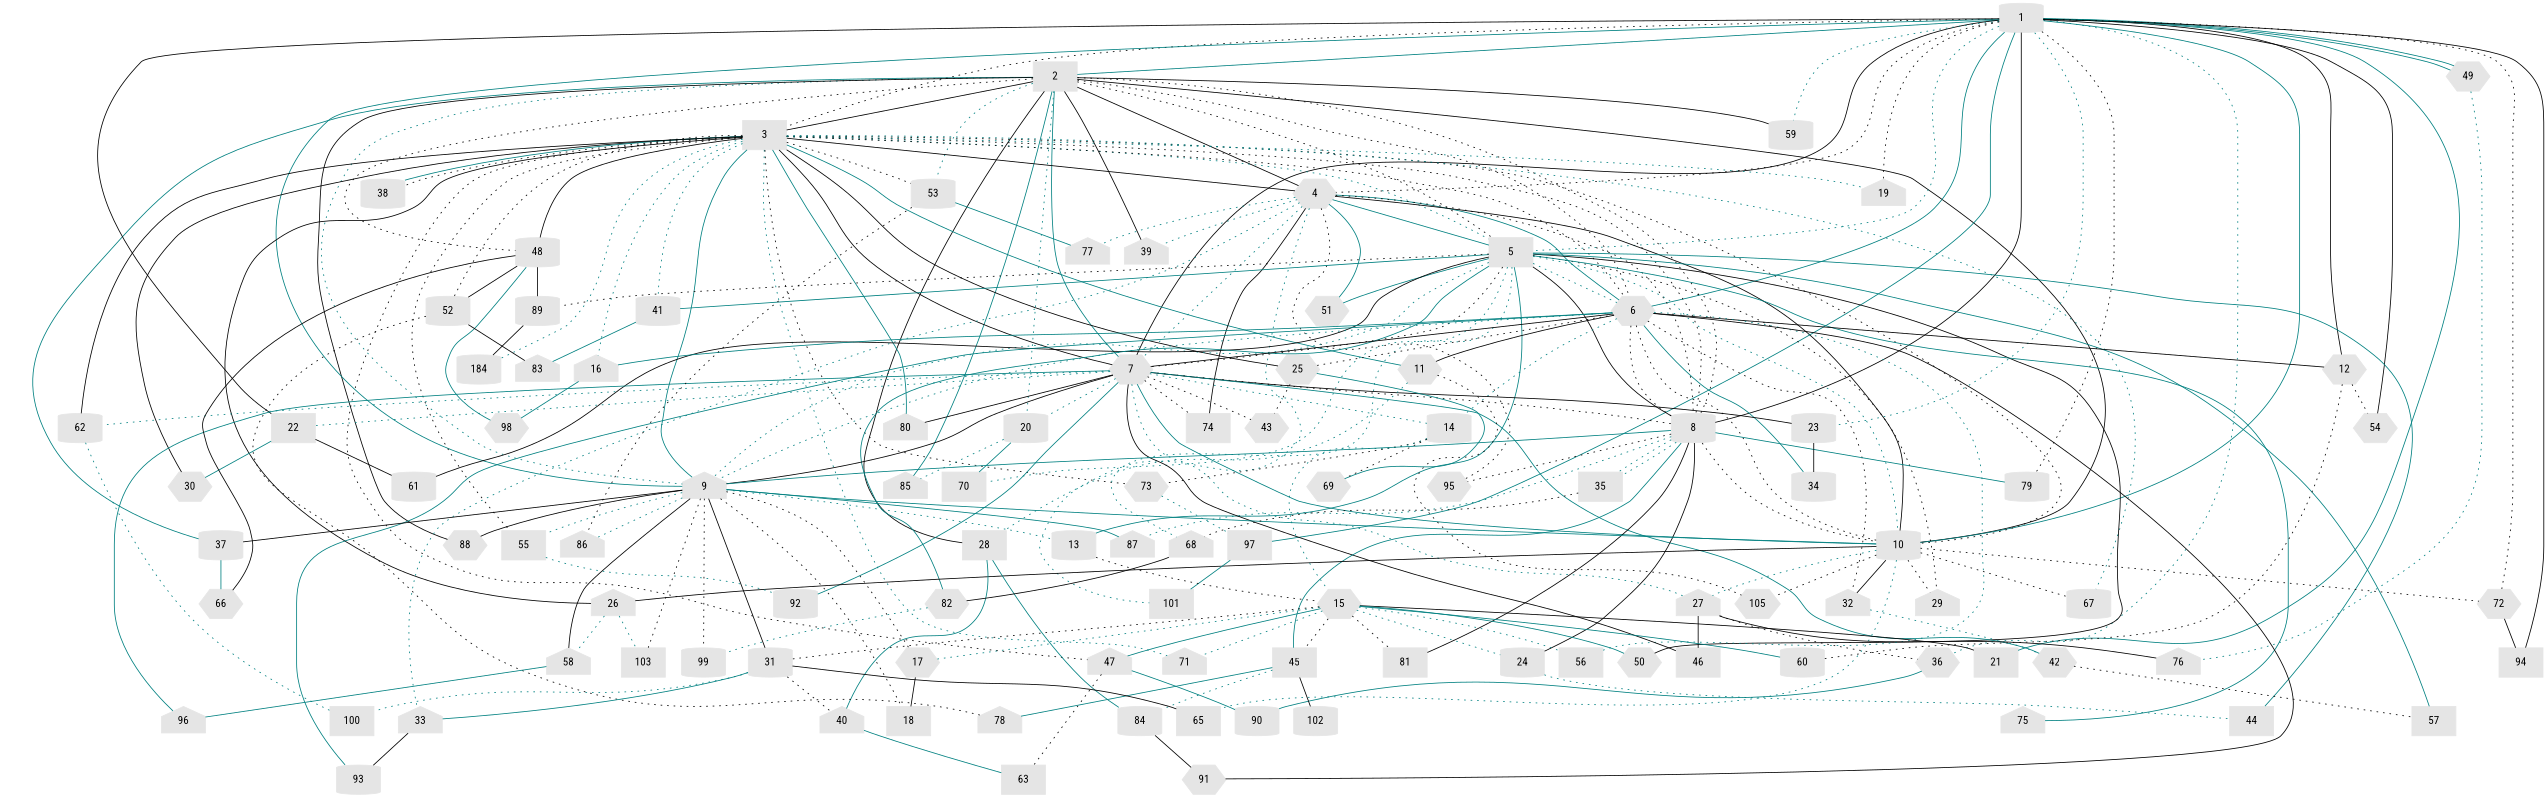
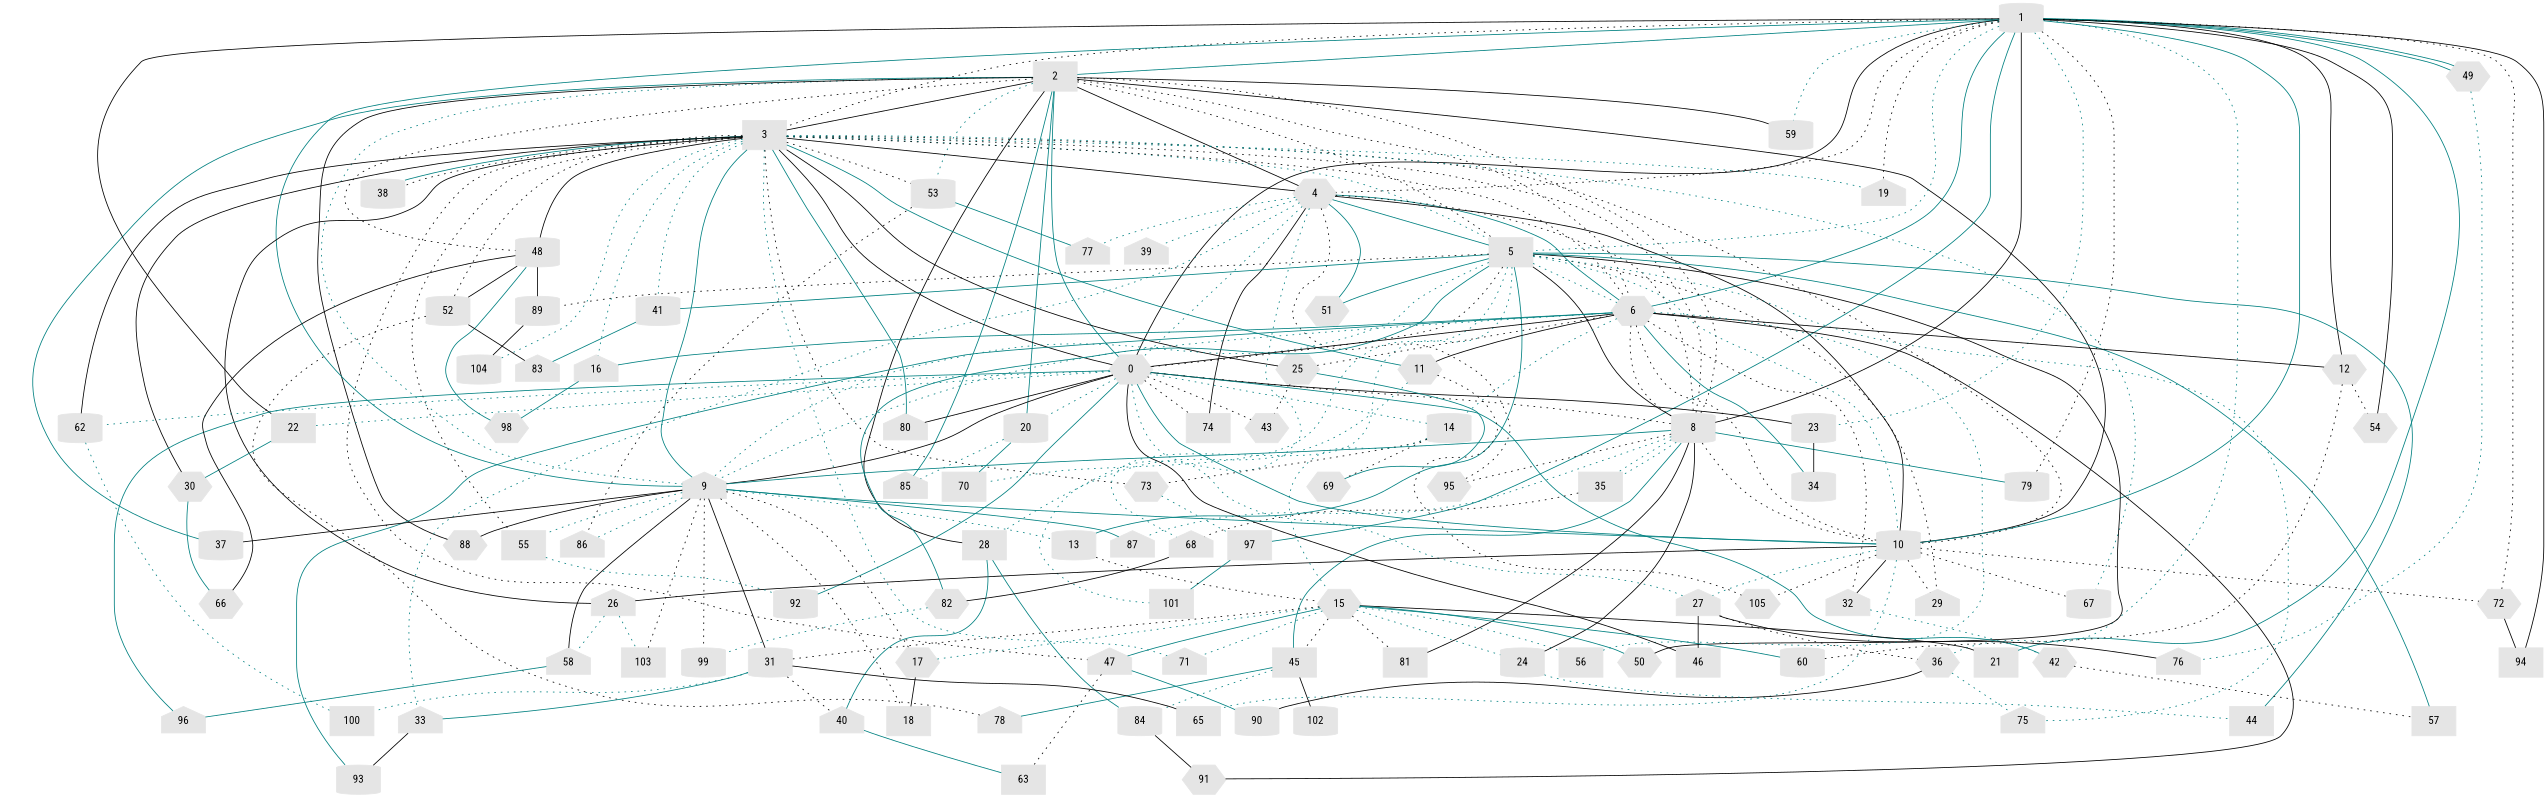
  graph {
    fontname="Roboto Condensed"
    node [color=gray90 fontname="Roboto Condensed" shape=cylinder style=filled]
    edge [color=teal fontname="Roboto Condensed" style=dotted]
    2 [shape=box]
    1
    3 [shape=box]
    4 [shape=hexagon]
    5 [shape=box]
    6 [shape=hexagon]
-   7 [shape=hexagon]
+   7 [shape=hexagon label=0]
    8
    9 [shape=house]
    10
    12 [shape=hexagon]
    19 [shape=house]
    21 [shape=box]
    22 [shape=box]
    23
    36 [shape=hexagon]
    49 [shape=hexagon]
    54 [shape=hexagon]
    59
    72 [shape=hexagon]
    79
    94 [shape=box]
    97 [shape=box]
    20
    28 [shape=box]
    37
    39 [shape=house]
    48
    53
    85 [shape=house]
    88 [shape=hexagon]
    11 [shape=hexagon]
    16 [shape=house]
    25 [shape=hexagon]
    26 [shape=house]
    30 [shape=hexagon]
    38
    41
    47 [shape=house]
    52
    55 [shape=box]
    62
    67
    71 [shape=house]
    73 [shape=hexagon]
    80 [shape=house]
-   104 [label=184]
+   104
    33 [shape=house]
    51 [shape=hexagon]
    74 [shape=box]
    77 [shape=house]
    95 [shape=hexagon]
    101 [shape=box]
    13
    29 [shape=house]
    44 [shape=box]
    50 [shape=hexagon]
    57 [shape=box]
-   61
    68 [shape=house]
    70 [shape=box]
    75 [shape=house]
    82 [shape=hexagon]
    89
    14
    32 [shape=house]
    34
    56 [shape=box]
    91 [shape=hexagon]
    93
    27 [shape=house]
    42 [shape=hexagon]
    43 [shape=hexagon]
    46 [shape=box]
    92
    96 [shape=house]
    24
    35 [shape=box]
    45 [shape=box]
    81 [shape=box]
    87 [shape=house]
    17 [shape=hexagon]
    18 [shape=box]
    31
    58 [shape=house]
    86 [shape=house]
    99
    103 [shape=box]
    65 [shape=box]
    105 [shape=hexagon]
    60
    90
    76 [shape=house]
    40 [shape=house]
    84
    66 [shape=hexagon]
    98 [shape=hexagon]
    69 [shape=hexagon]
    83 [shape=house]
    63 [shape=box]
    78 [shape=house]
    100 [shape=box]
    15 [shape=hexagon]
    102
    2 -- 3 [color=black style=solid]
    2 -- 4 [color=black style=solid]
    2 -- 5 [color=black]
    2 -- 6 [color=black]
    2 -- 7 [style=solid]
    2 -- 8 [color=black]
    2 -- 9
    2 -- 10 [color=black style=solid]
    2 -- 59 [color=black style=solid]
-   2 -- 20
+   2 -- 20 [style=solid]
    2 -- 28 [color=black style=solid]
    2 -- 37 [style=solid]
-   2 -- 39 [color=black style=solid]
    2 -- 48 [color=black]
    2 -- 53
    2 -- 85 [style=solid]
    2 -- 88 [color=black style=solid]
    1 -- 2 [style=solid]
    1 -- 3 [color=black]
    1 -- 4 [color=black]
    1 -- 5
    1 -- 6 [style=solid]
    1 -- 7 [color=black style=solid]
    1 -- 8 [color=black style=solid]
    1 -- 9 [style=solid]
    1 -- 10 [style=solid]
    1 -- 12 [color=black style=solid]
    1 -- 19 [color=black]
    1 -- 21 [style=solid]
    1 -- 22 [color=black style=solid]
    1 -- 23
    1 -- 36
    1 -- 49 [style=solid]
    1 -- 49 [style=solid]
    1 -- 54 [color=black style=solid]
    1 -- 59
    1 -- 72 [color=black]
    1 -- 79 [color=black]
    1 -- 94 [color=black style=solid]
    1 -- 97 [style=solid]
    3 -- 4 [color=black style=solid]
    3 -- 5
    3 -- 6 [color=black]
    3 -- 7 [color=black style=solid]
    3 -- 8 [color=black]
    3 -- 9 [style=solid]
    3 -- 10 [color=black]
    3 -- 19
    3 -- 48 [color=black style=solid]
    3 -- 53 [color=black]
    3 -- 11 [style=solid]
    3 -- 16
    3 -- 25 [color=black style=solid]
    3 -- 26 [color=black style=solid]
    3 -- 30 [color=black style=solid]
    3 -- 38 [style=solid]
    3 -- 38 [color=black]
    3 -- 41
    3 -- 47 [color=black]
    3 -- 52 [color=black]
    3 -- 55 [color=black]
    3 -- 62 [color=black style=solid]
    3 -- 67
    3 -- 71
    3 -- 73 [color=black]
    3 -- 80 [style=solid]
    3 -- 104
    4 -- 5 [style=solid]
    4 -- 6 [style=solid]
    4 -- 7
    4 -- 8 [color=black]
    4 -- 10 [color=black style=solid]
    4 -- 39
    4 -- 33
    4 -- 51 [style=solid]
    4 -- 74 [color=black style=solid]
    4 -- 77
    4 -- 95 [color=black]
    4 -- 101
    5 -- 6
    5 -- 7 [color=black]
    5 -- 8 [color=black style=solid]
    5 -- 9
    5 -- 10
    5 -- 41 [style=solid]
    5 -- 51 [style=solid]
    5 -- 13 [style=solid]
    5 -- 29 [color=black]
    5 -- 44 [style=solid]
    5 -- 50 [color=black style=solid]
    5 -- 57 [style=solid]
-   5 -- 61 [color=black style=solid]
    5 -- 68
    5 -- 70
-   5 -- 75 [style=solid]
+   5 -- 75
    5 -- 82 [style=solid]
    5 -- 89 [color=black]
    6 -- 7 [color=black style=solid]
    6 -- 8 [color=black]
    6 -- 9
    6 -- 10 [color=black]
    6 -- 12 [color=black style=solid]
    6 -- 11 [color=black style=solid]
    6 -- 16 [style=solid]
    6 -- 25 [color=black]
    6 -- 14
    6 -- 32 [color=black]
    6 -- 34 [style=solid]
    6 -- 56
    6 -- 91 [color=black style=solid]
    6 -- 93 [style=solid]
    7 -- 8 [color=black]
    7 -- 9 [color=black style=solid]
    7 -- 10 [style=solid]
    7 -- 22
    7 -- 23 [color=black style=solid]
    7 -- 20
    7 -- 62
    7 -- 80 [color=black style=solid]
    7 -- 74 [color=black]
    7 -- 14
    7 -- 27
    7 -- 42 [style=solid]
    7 -- 43 [color=black]
    7 -- 46 [color=black style=solid]
    7 -- 92 [style=solid]
    7 -- 96 [style=solid]
    8 -- 9 [style=solid]
    8 -- 10 [color=black]
    8 -- 79 [style=solid]
    8 -- 95 [color=black]
    8 -- 24 [color=black style=solid]
    8 -- 35
    8 -- 35
    8 -- 45 [style=solid]
    8 -- 81 [color=black style=solid]
    8 -- 87
    9 -- 10 [style=solid]
    9 -- 37 [color=black style=solid]
    9 -- 88 [color=black style=solid]
    9 -- 55
    9 -- 13
    9 -- 87 [style=solid]
    9 -- 17 [color=black]
    9 -- 18 [color=black]
    9 -- 31 [color=black style=solid]
    9 -- 58 [color=black style=solid]
    9 -- 86
    9 -- 99 [color=black]
    9 -- 103 [color=black]
    10 -- 72 [color=black]
    10 -- 26 [color=black style=solid]
    10 -- 67 [color=black]
    10 -- 29 [color=black]
    10 -- 32 [color=black style=solid]
    10 -- 27
    10 -- 65
    10 -- 105 [color=black]
    12 -- 54 [color=black]
    12 -- 60 [color=black]
    22 -- 30 [style=solid]
-   22 -- 61 [color=black style=solid]
    23 -- 34 [color=black style=solid]
-   36 -- 90 [style=solid]
+   36 -- 75
+   36 -- 90 [color=black style=solid]
    49 -- 76
    72 -- 94 [color=black style=solid]
    97 -- 101 [style=solid]
    20 -- 85
    20 -- 70 [style=solid]
    28 -- 40 [style=solid]
    28 -- 84 [style=solid]
-   37 -- 66 [style=solid]
+   30 -- 66 [style=solid]
    48 -- 52 [color=black style=solid]
    48 -- 89 [color=black style=solid]
    48 -- 66 [color=black style=solid]
    48 -- 98 [style=solid]
    53 -- 77 [style=solid]
    53 -- 86 [color=black]
    11 -- 28
    11 -- 105 [color=black]
    16 -- 98 [style=solid]
    25 -- 43 [color=black]
    25 -- 69 [style=solid]
    26 -- 58
    26 -- 103
    41 -- 83 [style=solid]
    47 -- 90 [style=solid]
    47 -- 63 [color=black]
    52 -- 83 [color=black style=solid]
    52 -- 78 [color=black]
    55 -- 92
    62 -- 100
    73 -- 97
    33 -- 93 [color=black style=solid]
    13 -- 15 [color=black]
    68 -- 82 [color=black style=solid]
    82 -- 99
    89 -- 104 [color=black style=solid]
    14 -- 73 [color=black]
    14 -- 69 [color=black]
    14 -- 15
    32 -- 42
    27 -- 36 [color=black]
    27 -- 46 [color=black style=solid]
    27 -- 76 [color=black style=solid]
    42 -- 57 [color=black]
    24 -- 44
    35 -- 68 [color=black]
    45 -- 84
    45 -- 78 [style=solid]
    45 -- 102 [color=black style=solid]
    17 -- 18 [color=black style=solid]
    31 -- 33 [style=solid]
    31 -- 65 [color=black style=solid]
    31 -- 40 [color=black]
    31 -- 100
    58 -- 96 [style=solid]
    40 -- 63 [style=solid]
    84 -- 91 [color=black style=solid]
    15 -- 21 [color=black style=solid]
    15 -- 47 [style=solid]
    15 -- 71
    15 -- 50 [style=solid]
    15 -- 56
    15 -- 24
    15 -- 45 [color=black]
    15 -- 81 [color=black]
    15 -- 17
    15 -- 31 [color=black]
    15 -- 60 [style=solid]
  }
